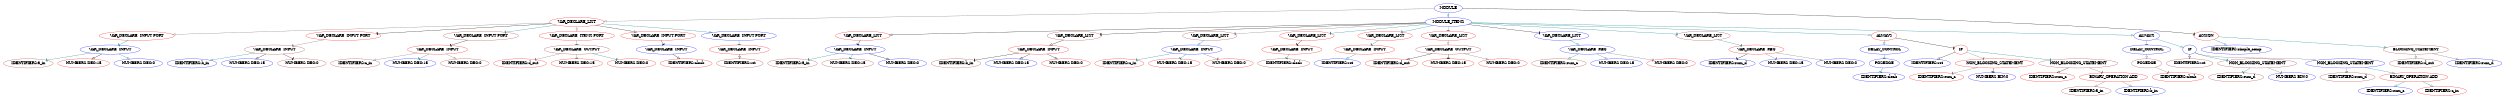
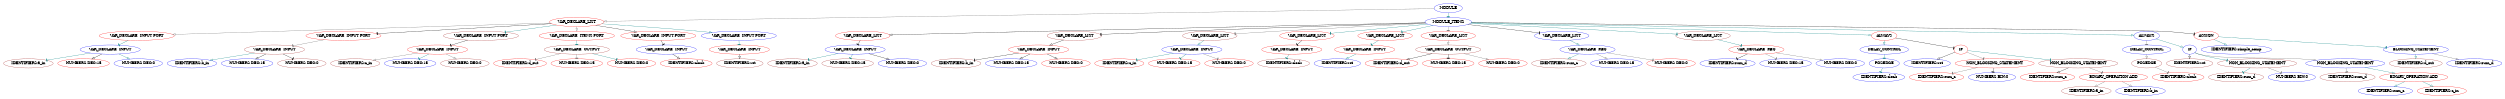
  digraph {
    ranksep=.25
    node [color=red]
    edge [arrowhead=tee color=teal]
    n1 [color=blue label=MODULE]
    n2 [label=VAR_DECLARE_LIST]
    n3 [color=blue label=MODULE_ITEMS]
    n4 [color=blue label="IDENTIFIERS:simple_comp"]
    n5 [label="VAR_DECLARE  INPUT PORT"]
    n6 [label="VAR_DECLARE  INPUT PORT"]
    n7 [color=brown label="VAR_DECLARE  INPUT PORT"]
    n8 [label="VAR_DECLARE  ITEMS PORT"]
    n9 [label="VAR_DECLARE  INPUT PORT"]
    n10 [color=blue label="VAR_DECLARE  INPUT PORT"]
    n11 [label=VAR_DECLARE_LIST]
    n12 [color=brown label=VAR_DECLARE_LIST]
    n13 [color=brown label=VAR_DECLARE_LIST]
    n14 [label=VAR_DECLARE_LIST]
    n15 [label=VAR_DECLARE_LIST]
    n16 [label=VAR_DECLARE_LIST]
    n17 [color=blue label=VAR_DECLARE_LIST]
    n18 [color=brown label=VAR_DECLARE_LIST]
    n19 [label=ALWAYS]
    n20 [color=blue label=ALWAYS]
    n21 [label=ASSIGN]
    n22 [color=blue label="VAR_DECLARE  INPUT"]
    n23 [color=brown label="VAR_DECLARE  INPUT"]
    n24 [label="VAR_DECLARE  INPUT"]
    n25 [color=brown label="VAR_DECLARE  OUTPUT"]
    n26 [color=blue label="VAR_DECLARE  INPUT"]
    n27 [label="VAR_DECLARE  INPUT"]
    n28 [color=brown label="IDENTIFIERS:a_in"]
    n29 [label="NUMBERS DEC:15"]
    n30 [color=blue label="NUMBERS DEC:0"]
    n31 [color=blue label="IDENTIFIERS:b_in"]
    n32 [color=blue label="NUMBERS DEC:15"]
    n33 [color=brown label="NUMBERS DEC:0"]
    n34 [color=brown label="IDENTIFIERS:c_in"]
    n35 [color=blue label="NUMBERS DEC:15"]
    n36 [color=brown label="NUMBERS DEC:0"]
    n37 [label="IDENTIFIERS:d_out"]
    n38 [label="NUMBERS DEC:15"]
    n39 [label="NUMBERS DEC:0"]
    n40 [label="IDENTIFIERS:clock"]
    n41 [color=brown label="IDENTIFIERS:rst"]
    n42 [color=blue label="VAR_DECLARE  INPUT"]
    n43 [label="VAR_DECLARE  INPUT"]
    n44 [color=blue label="VAR_DECLARE  INPUT"]
    n45 [label="VAR_DECLARE  INPUT"]
    n46 [label="VAR_DECLARE  INPUT"]
    n47 [color=brown label="VAR_DECLARE  OUTPUT"]
    n48 [color=blue label="VAR_DECLARE  REG"]
    n49 [label="VAR_DECLARE  REG"]
    n50 [color=blue label=DELAY_CONTROL]
    n51 [label=IF]
    n52 [color=blue label=DELAY_CONTROL]
    n53 [color=blue label=IF]
-   n54 [color=brown label=BLOCKING_STATEMENT]
+   n54 [color=blue label=BLOCKING_STATEMENT]
    n55 [color=brown label="IDENTIFIERS:a_in"]
    n56 [color=brown label="NUMBERS DEC:15"]
    n57 [color=blue label="NUMBERS DEC:0"]
    n58 [color=brown label="IDENTIFIERS:b_in"]
    n59 [color=blue label="NUMBERS DEC:15"]
    n60 [label="NUMBERS DEC:0"]
    n61 [label="IDENTIFIERS:c_in"]
    n62 [label="NUMBERS DEC:15"]
    n63 [label="NUMBERS DEC:0"]
    n64 [color=brown label="IDENTIFIERS:clock"]
    n65 [color=blue label="IDENTIFIERS:rst"]
    n66 [label="IDENTIFIERS:d_out"]
    n67 [label="NUMBERS DEC:15"]
    n68 [label="NUMBERS DEC:0"]
    n69 [color=brown label="IDENTIFIERS:sum_c"]
    n70 [color=blue label="NUMBERS DEC:15"]
    n71 [label="NUMBERS DEC:0"]
    n72 [color=blue label="IDENTIFIERS:sum_d"]
    n73 [color=blue label="NUMBERS DEC:15"]
    n74 [color=blue label="NUMBERS DEC:0"]
    n75 [color=blue label=POSEDGE]
    n76 [color=blue label="IDENTIFIERS:rst"]
    n77 [label=NON_BLOCKING_STATEMENT]
    n78 [color=brown label=NON_BLOCKING_STATEMENT]
    n79 [color=blue label="IDENTIFIERS:clock"]
    n80 [label="IDENTIFIERS:sum_c"]
    n81 [color=blue label="NUMBERS BIN:0"]
    n82 [label="IDENTIFIERS:sum_c"]
    n83 [label="BINARY_OPERATION ADD"]
    n84 [color=brown label="IDENTIFIERS:a_in"]
    n85 [color=blue label="IDENTIFIERS:b_in"]
    n86 [color=brown label=POSEDGE]
    n87 [color=brown label="IDENTIFIERS:rst"]
    n88 [color=brown label=NON_BLOCKING_STATEMENT]
    n89 [color=blue label=NON_BLOCKING_STATEMENT]
    n90 [label="IDENTIFIERS:clock"]
    n91 [color=brown label="IDENTIFIERS:sum_d"]
    n92 [color=blue label="NUMBERS BIN:0"]
    n93 [color=brown label="IDENTIFIERS:sum_d"]
    n94 [label="BINARY_OPERATION ADD"]
    n95 [color=blue label="IDENTIFIERS:sum_c"]
    n96 [label="IDENTIFIERS:c_in"]
    n97 [color=brown label="IDENTIFIERS:d_out"]
    n98 [color=blue label="IDENTIFIERS:sum_d"]
    n1 -> n2 [arrowhead=onormal color=gray40]
-   n1 -> n3 [arrowhead=onormal]
+   n1 -> n3
    n2 -> n5 [arrowhead=onormal color=gray40]
    n2 -> n6 [color=black]
    n2 -> n7
    n2 -> n8 [arrowhead=onormal color=gray40]
    n2 -> n9 [arrowhead=onormal color=black]
    n2 -> n10 [arrowhead=onormal]
    n3 -> n11 [arrowhead=onormal color=black]
    n3 -> n12 [color=black]
    n3 -> n13 [color=gray40]
    n3 -> n14
    n3 -> n15
    n3 -> n16 [color=gray40]
    n3 -> n17 [color=black]
    n3 -> n18
    n3 -> n19 [arrowhead=onormal]
    n3 -> n20 [arrowhead=onormal]
-   n1 -> n21 [color=black]
+   n3 -> n21 [color=black]
    n5 -> n22
    n6 -> n23 [color=gray40]
    n7 -> n24 [color=black]
    n8 -> n25
    n9 -> n26 [color=black]
    n10 -> n27
    n11 -> n42 [color=black]
    n12 -> n43 [arrowhead=onormal color=black]
    n13 -> n44 [arrowhead=onormal]
    n14 -> n45 [color=black]
    n15 -> n46
    n16 -> n47 [arrowhead=onormal color=gray40]
    n17 -> n48 [arrowhead=onormal]
    n18 -> n49
    n19 -> n50 [arrowhead=onormal]
    n19 -> n51 [color=black]
    n20 -> n52 [color=gray40]
    n20 -> n53 [arrowhead=onormal]
    n21 -> n4 [arrowhead=onormal]
-   n21 -> n54 [arrowhead=onormal]
+   n21 -> n54
    n22 -> n28
    n22 -> n29 [arrowhead=onormal color=black]
    n22 -> n30 [arrowhead=onormal]
    n23 -> n31 [arrowhead=onormal]
    n23 -> n32 [arrowhead=onormal color=black]
    n23 -> n33 [color=black]
    n24 -> n34 [arrowhead=onormal color=gray40]
    n24 -> n35
    n24 -> n36 [arrowhead=onormal color=gray40]
    n25 -> n37 [color=gray40]
    n25 -> n38 [color=gray40]
    n25 -> n39
    n26 -> n40 [arrowhead=onormal color=black]
    n27 -> n41 [arrowhead=onormal color=black]
    n42 -> n55
    n42 -> n56
    n42 -> n57 [arrowhead=onormal color=black]
    n43 -> n58 [color=black]
    n43 -> n59 [arrowhead=onormal color=black]
    n43 -> n60 [arrowhead=onormal color=black]
    n44 -> n61
    n44 -> n62
    n44 -> n63 [color=gray40]
    n45 -> n64
    n46 -> n65 [arrowhead=onormal]
    n47 -> n66 [arrowhead=onormal color=black]
    n47 -> n67 [color=black]
    n47 -> n68 [arrowhead=onormal color=gray40]
    n48 -> n69 [arrowhead=onormal]
    n48 -> n70 [arrowhead=onormal color=gray40]
    n48 -> n71 [color=gray40]
    n49 -> n72 [color=black]
    n49 -> n73 [color=gray40]
    n49 -> n74 [arrowhead=onormal color=gray40]
    n50 -> n75
    n51 -> n76 [arrowhead=onormal color=black]
    n51 -> n77 [color=gray40]
    n51 -> n78
    n52 -> n86 [arrowhead=onormal color=gray40]
    n53 -> n87 [arrowhead=onormal color=black]
    n53 -> n88
    n53 -> n89 [arrowhead=onormal color=gray40]
    n54 -> n97 [arrowhead=onormal]
    n54 -> n98 [arrowhead=onormal color=gray40]
    n75 -> n79
    n77 -> n80 [color=gray40]
    n77 -> n81 [color=black]
    n78 -> n82 [arrowhead=onormal color=black]
    n78 -> n83 [color=gray40]
    n83 -> n84 [arrowhead=onormal color=gray40]
    n83 -> n85 [arrowhead=onormal color=gray40]
    n86 -> n90 [color=gray40]
    n88 -> n91
    n88 -> n92 [color=gray40]
    n89 -> n93 [color=gray40]
    n89 -> n94 [arrowhead=onormal]
    n94 -> n95 [arrowhead=onormal]
    n94 -> n96 [arrowhead=onormal]
  }
